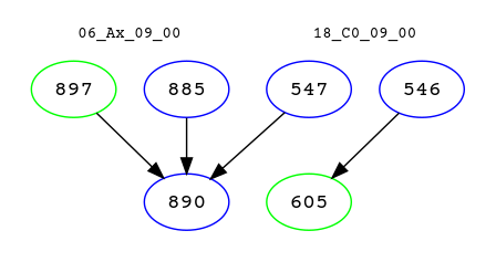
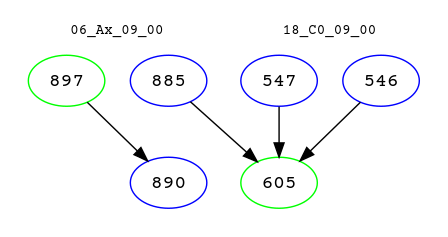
  digraph {
    fontname="Courier Prime"
    node [color=blue fontname="Courier Prime"]
    edge [color=black fontname="Courier Prime"]
    n1 [label=885]
    n2 [label=890]
    n3 [color=green label=897]
    n4 [label=546]
    n5 [label=547]
    n6 [color=green label=605]
    subgraph cluster_1 {
      color=white
      fontsize=10
      label="06_Ax_09_00"
      n1
      n2
      n3
    }
    subgraph cluster_2 {
      color=white
      fontsize=10
      label="18_C0_09_00"
      n4
      n5
      n6
    }
-   n1 -> n2
+   n1 -> n6
    n3 -> n2
    n4 -> n6
-   n5 -> n2
+   n5 -> n6
  }
